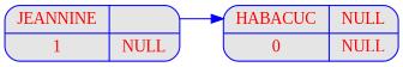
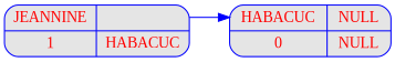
  digraph {
    rankdir=LR
    fontname="Liberation Serif"
    node [color=blue fillcolor=grey90 fontcolor=red fontname="Liberation Serif" fontsize=14 shape=record style="rounded, filled"]
-   n1 [label="{{<nom> JEANNINE | <bal> 1 }| { <g> | <d> NULL}}" width=2]
+   n1 [label="{{<nom> JEANNINE | <bal> 1 }| { <g> | <d> HABACUC}}" width=2]
    n2 [label="{{<nom> HABACUC | <bal> 0 }| { <g> NULL | <d> NULL}}" width=2]
    n1 -> n2 [color=blue headport=nom tailport=g fontname="Liberation Serif"]
  }
